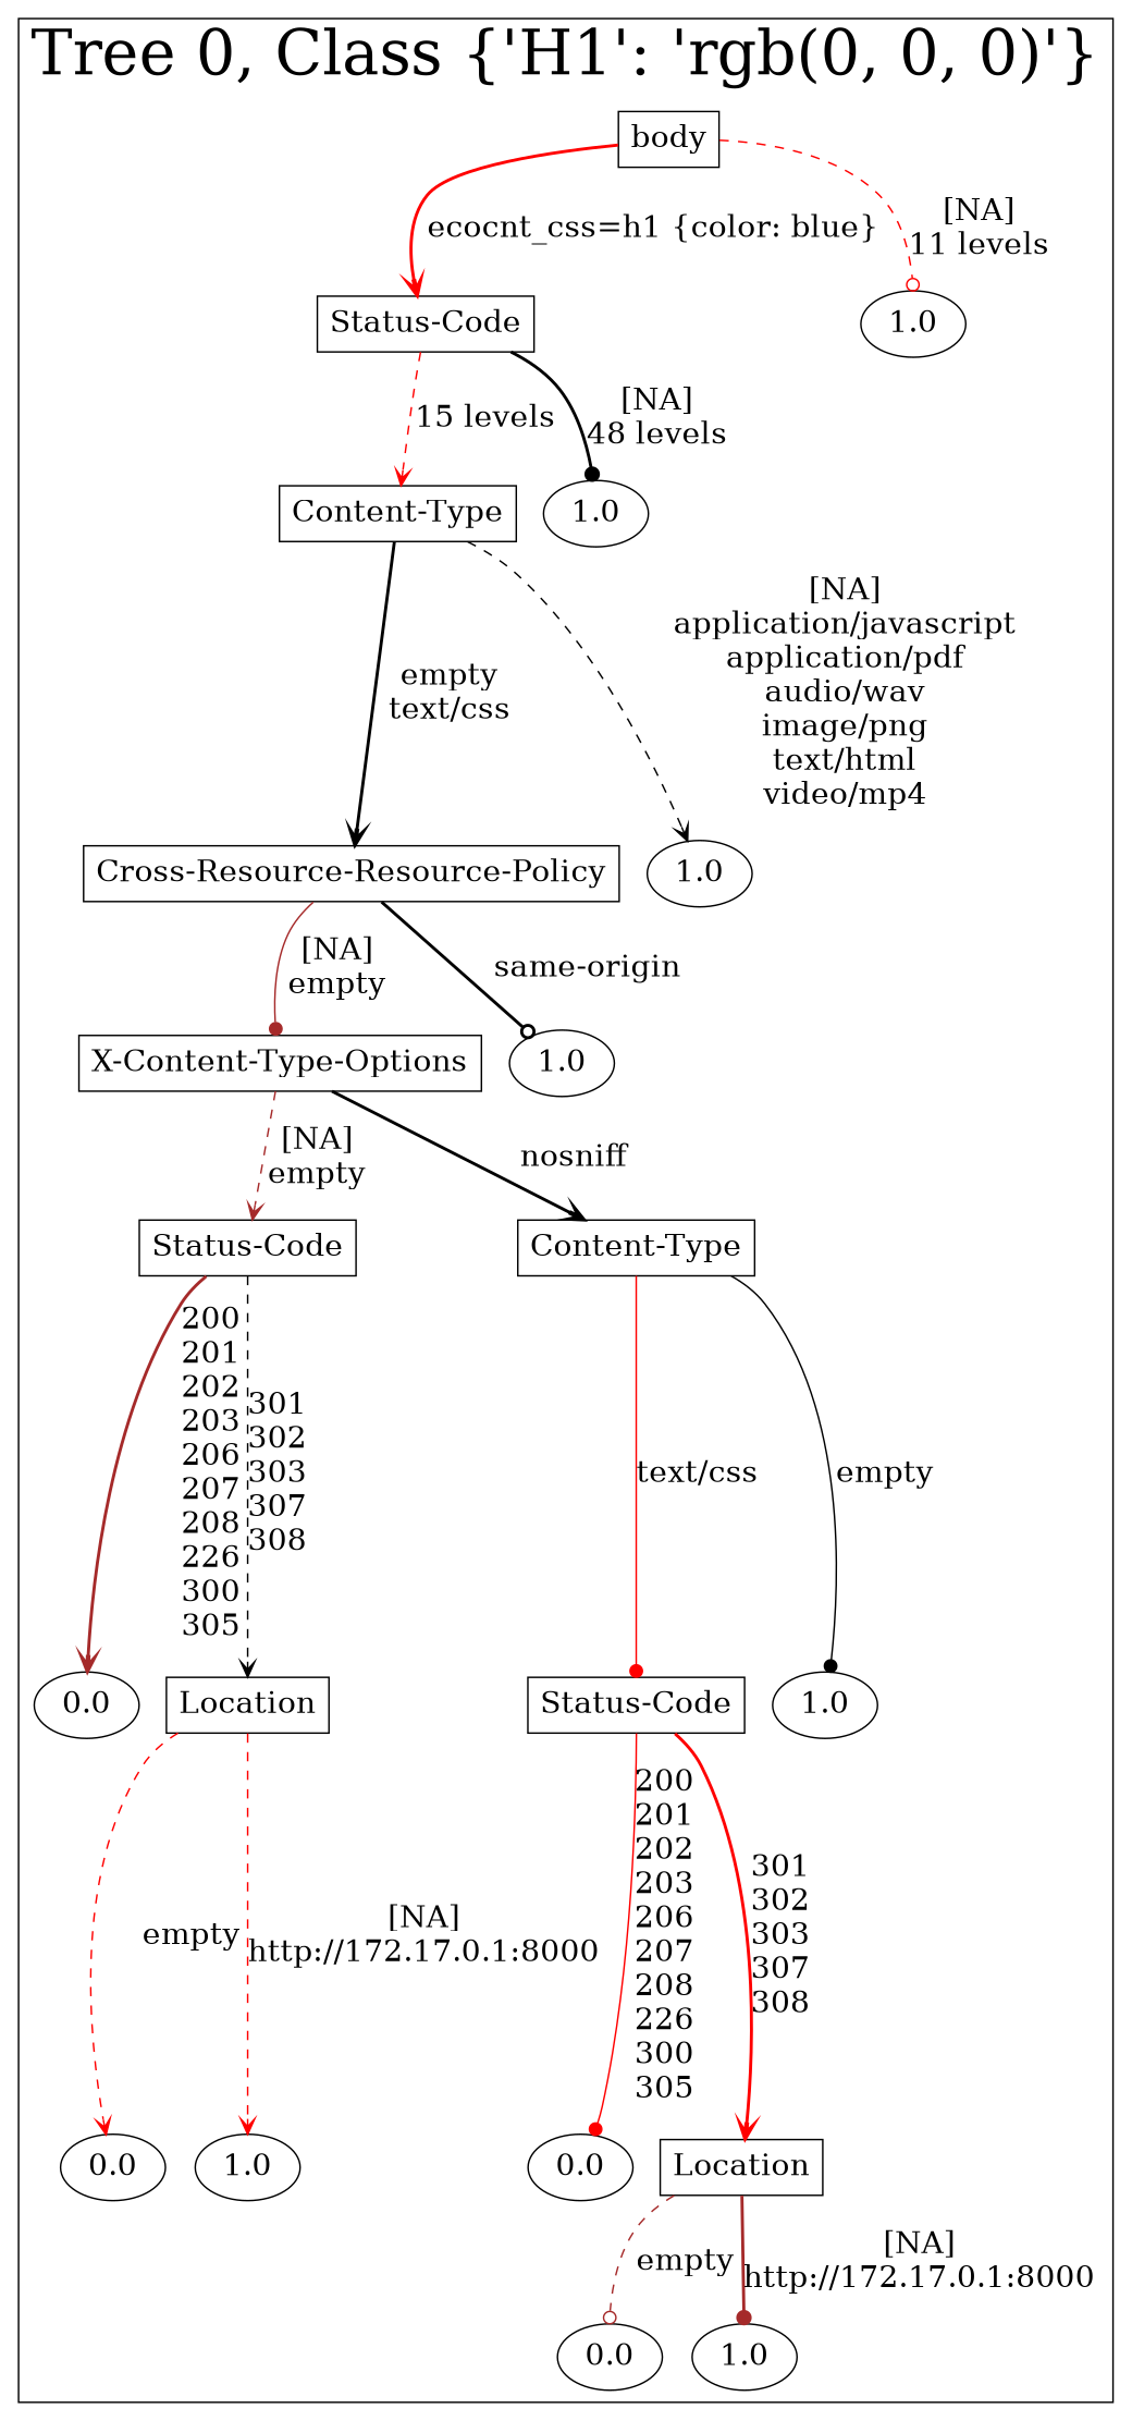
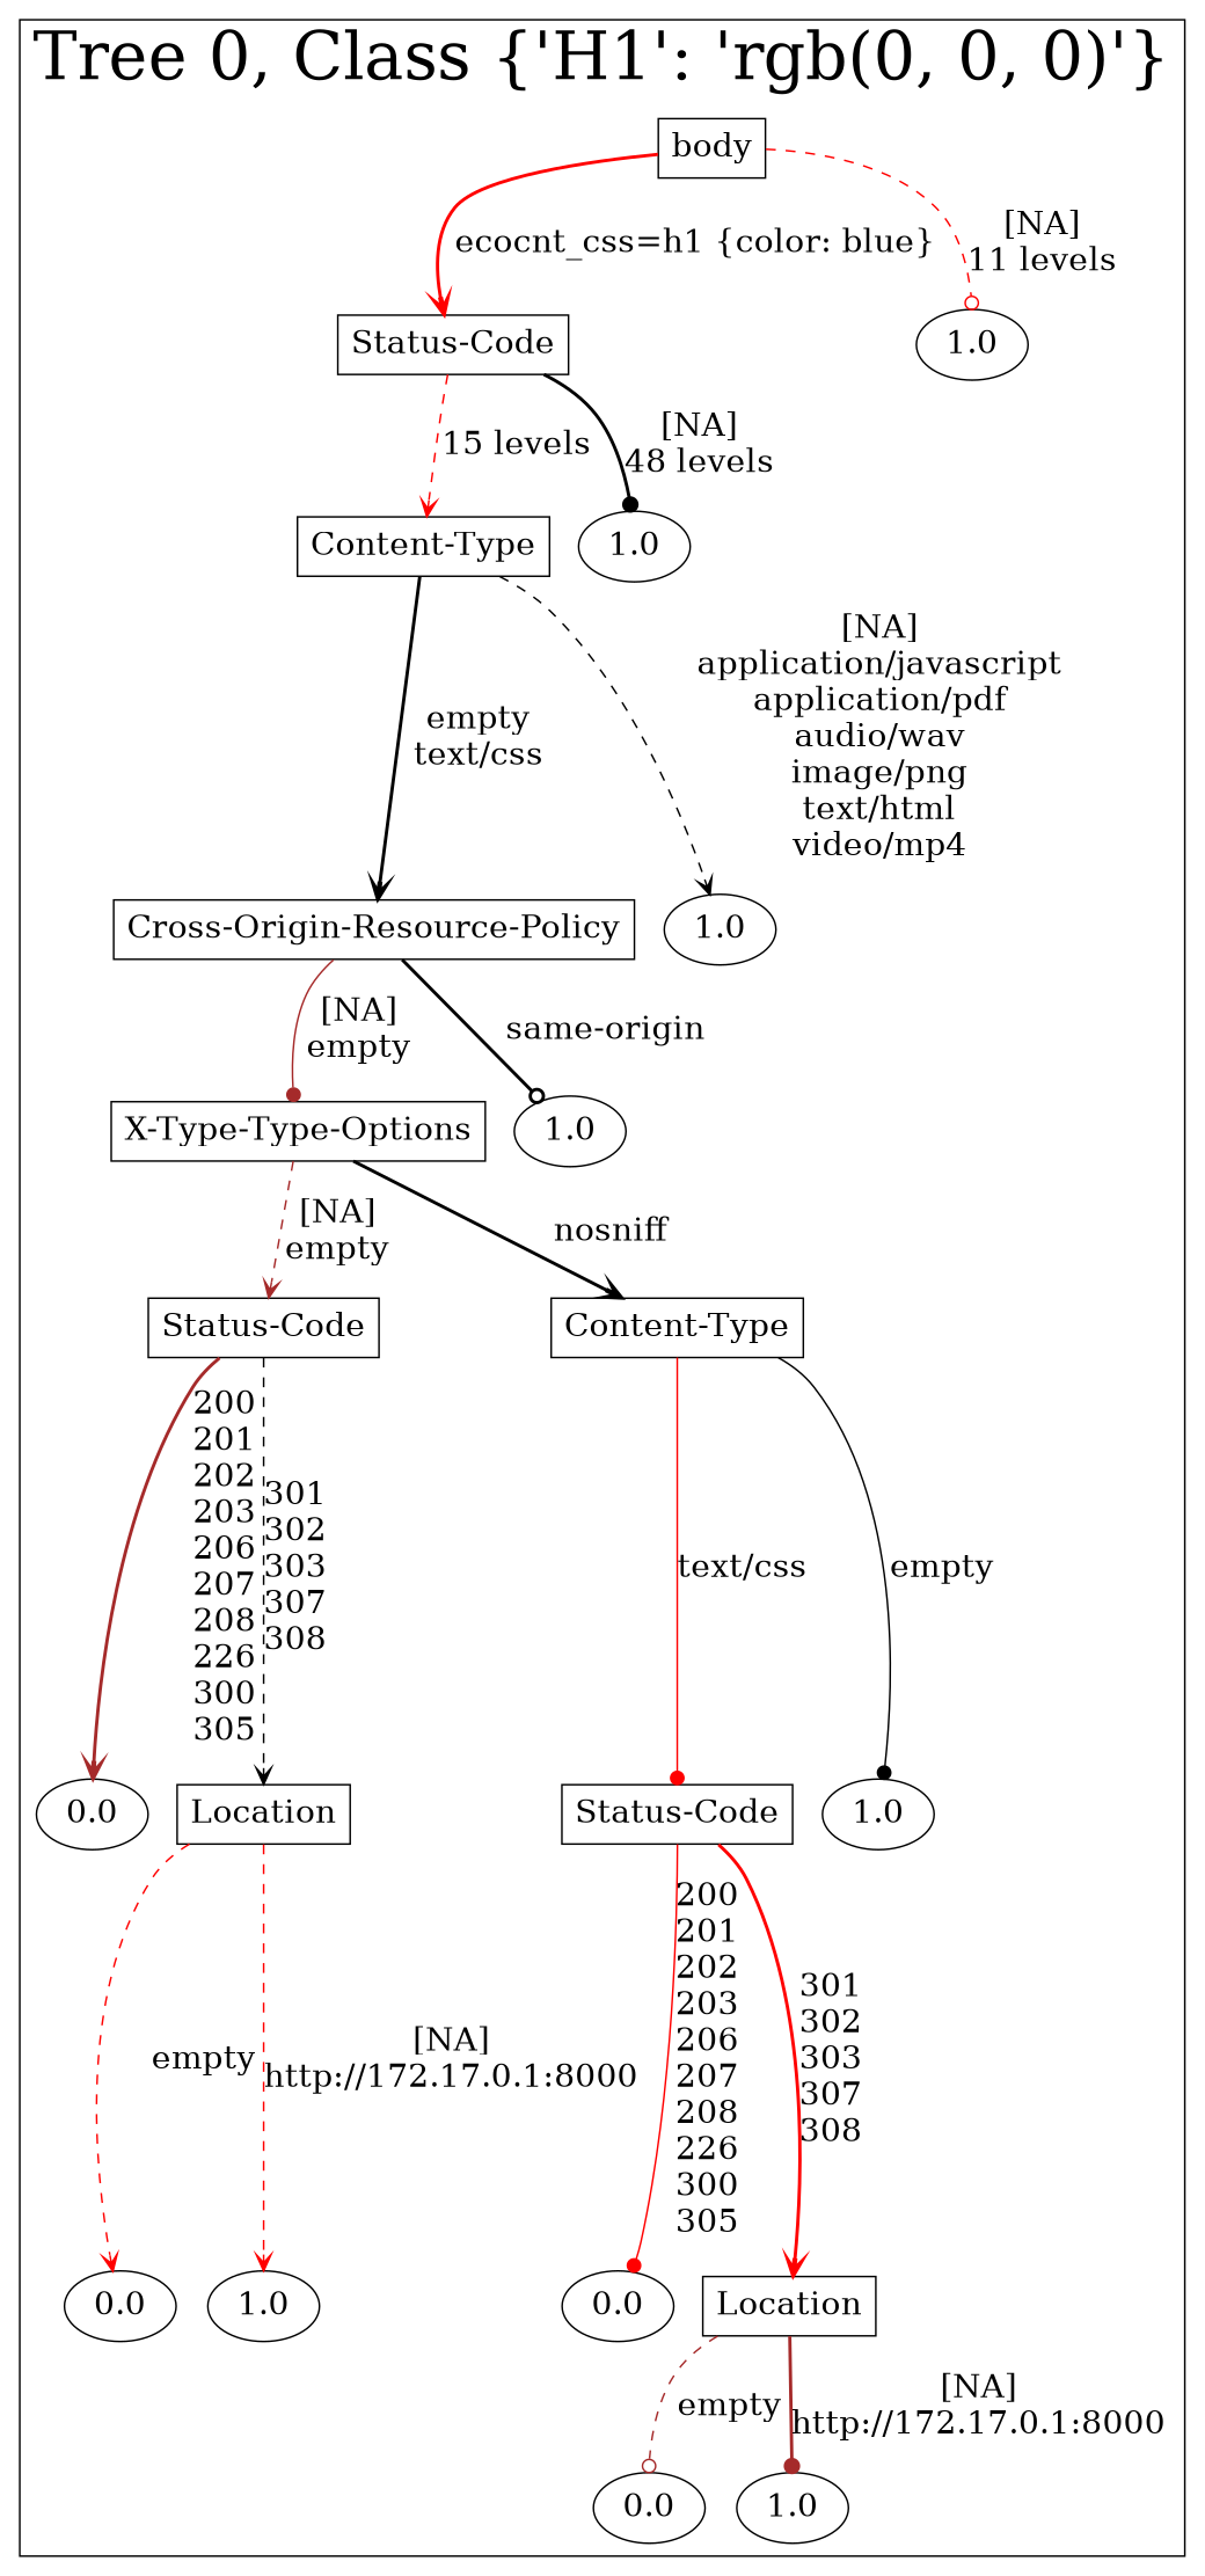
  digraph {
    node [fontsize=20]
    edge [arrowhead=vee color=red fontsize=20 style=bold]
    n1 [label=body shape=box]
    n2 [label="Status-Code" shape=box]
    n3 [label=1.0]
    n4 [label="Content-Type" shape=box]
    n5 [label=1.0]
-   n6 [label="Cross-Resource-Resource-Policy" shape=box]
+   n6 [label="Cross-Origin-Resource-Policy" shape=box]
    n7 [label=1.0]
-   n8 [label="X-Content-Type-Options" shape=box]
+   n8 [label="X-Type-Type-Options" shape=box]
    n9 [label=1.0]
    n10 [label="Status-Code" shape=box]
    n11 [label="Content-Type" shape=box]
    n12 [label=0.0]
    n13 [label=Location shape=box]
    n14 [label="Status-Code" shape=box]
    n15 [label=1.0]
    n16 [label=0.0]
    n17 [label=1.0]
    n18 [label=0.0]
    n19 [label=Location shape=box]
    n20 [label=0.0]
    n21 [label=1.0]
    subgraph cluster_1 {
      fontsize=40
      label="Tree 0, Class {'H1': 'rgb(0, 0, 0)'}"
      subgraph sub_2 {
        fontsize=40
        label="Tree 0, Class {'H1': 'rgb(0, 0, 0)'}"
        n1
      }
      subgraph sub_3 {
        fontsize=40
        label="Tree 0, Class {'H1': 'rgb(0, 0, 0)'}"
        n2
        n3
      }
      subgraph sub_4 {
        fontsize=40
        label="Tree 0, Class {'H1': 'rgb(0, 0, 0)'}"
        n4
        n5
      }
      subgraph sub_5 {
        fontsize=40
        label="Tree 0, Class {'H1': 'rgb(0, 0, 0)'}"
        n6
        n7
      }
      subgraph sub_6 {
        fontsize=40
        label="Tree 0, Class {'H1': 'rgb(0, 0, 0)'}"
        n8
        n9
      }
      subgraph sub_7 {
        fontsize=40
        label="Tree 0, Class {'H1': 'rgb(0, 0, 0)'}"
        n10
        n11
      }
      subgraph sub_8 {
        fontsize=40
        label="Tree 0, Class {'H1': 'rgb(0, 0, 0)'}"
        n12
        n13
        n14
        n15
      }
      subgraph sub_9 {
        fontsize=40
        label="Tree 0, Class {'H1': 'rgb(0, 0, 0)'}"
        n16
        n17
        n18
        n19
      }
      subgraph sub_10 {
        fontsize=40
        label="Tree 0, Class {'H1': 'rgb(0, 0, 0)'}"
        n20
        n21
      }
    }
    n1 -> n2 [label="ecocnt_css=h1 {color: blue}\n"]
    n1 -> n3 [arrowhead=odot label="[NA]\n11 levels\n" style=dashed]
    n2 -> n4 [label="15 levels\n" style=dashed]
    n2 -> n5 [arrowhead=dot color=black label="[NA]\n48 levels\n"]
    n4 -> n6 [color=black label="empty\ntext/css\n"]
    n4 -> n7 [color=black label="[NA]\napplication/javascript\napplication/pdf\naudio/wav\nimage/png\ntext/html\nvideo/mp4\n" style=dashed]
    n6 -> n8 [arrowhead=dot color=brown label="[NA]\nempty\n" style=solid]
    n6 -> n9 [arrowhead=odot color=black label="same-origin\n"]
    n8 -> n10 [color=brown label="[NA]\nempty\n" style=dashed]
    n8 -> n11 [color=black label="nosniff\n"]
    n10 -> n12 [color=brown label="200\n201\n202\n203\n206\n207\n208\n226\n300\n305\n"]
    n10 -> n13 [color=black label="301\n302\n303\n307\n308\n" style=dashed]
    n11 -> n14 [arrowhead=dot label="text/css\n" style=solid]
    n11 -> n15 [arrowhead=dot color=black label="empty\n" style=solid]
    n13 -> n16 [label="empty\n" style=dashed]
    n13 -> n17 [label="[NA]\nhttp://172.17.0.1:8000\n" style=dashed]
    n14 -> n18 [arrowhead=dot label="200\n201\n202\n203\n206\n207\n208\n226\n300\n305\n" style=solid]
    n14 -> n19 [label="301\n302\n303\n307\n308\n"]
    n19 -> n20 [arrowhead=odot color=brown label="empty\n" style=dashed]
    n19 -> n21 [arrowhead=dot color=brown label="[NA]\nhttp://172.17.0.1:8000\n"]
  }
